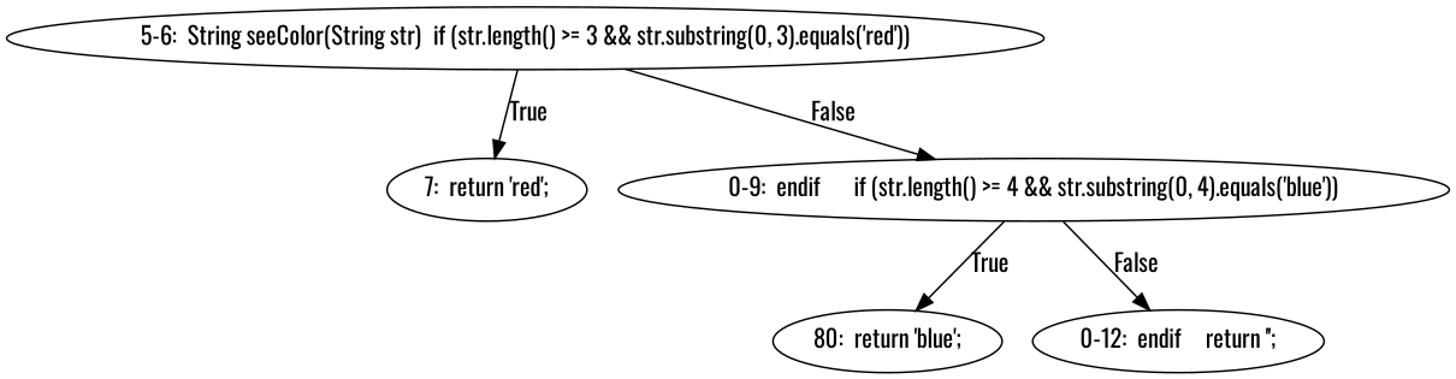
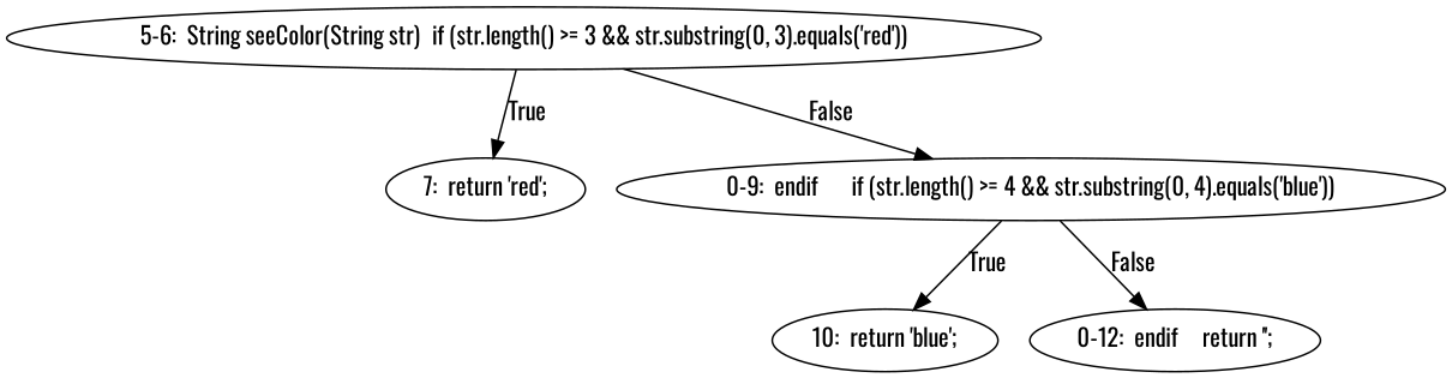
  digraph {
    fontname=Oswald
    node [fontname=Oswald]
    edge [fontname=Oswald]
    n1 [label="5-6:  String seeColor(String str)	if (str.length() >= 3 && str.substring(0, 3).equals('red'))"]
    n2 [label="7:  return 'red';"]
    n3 [label="0-9:  endif	if (str.length() >= 4 && str.substring(0, 4).equals('blue'))"]
-   n4 [label="80:  return 'blue';"]
+   n4 [label="10:  return 'blue';"]
    n5 [label="0-12:  endif	return '';"]
    n1 -> n2 [label=True]
    n1 -> n3 [label=False]
    n3 -> n4 [label=True]
    n3 -> n5 [label=False]
  }
